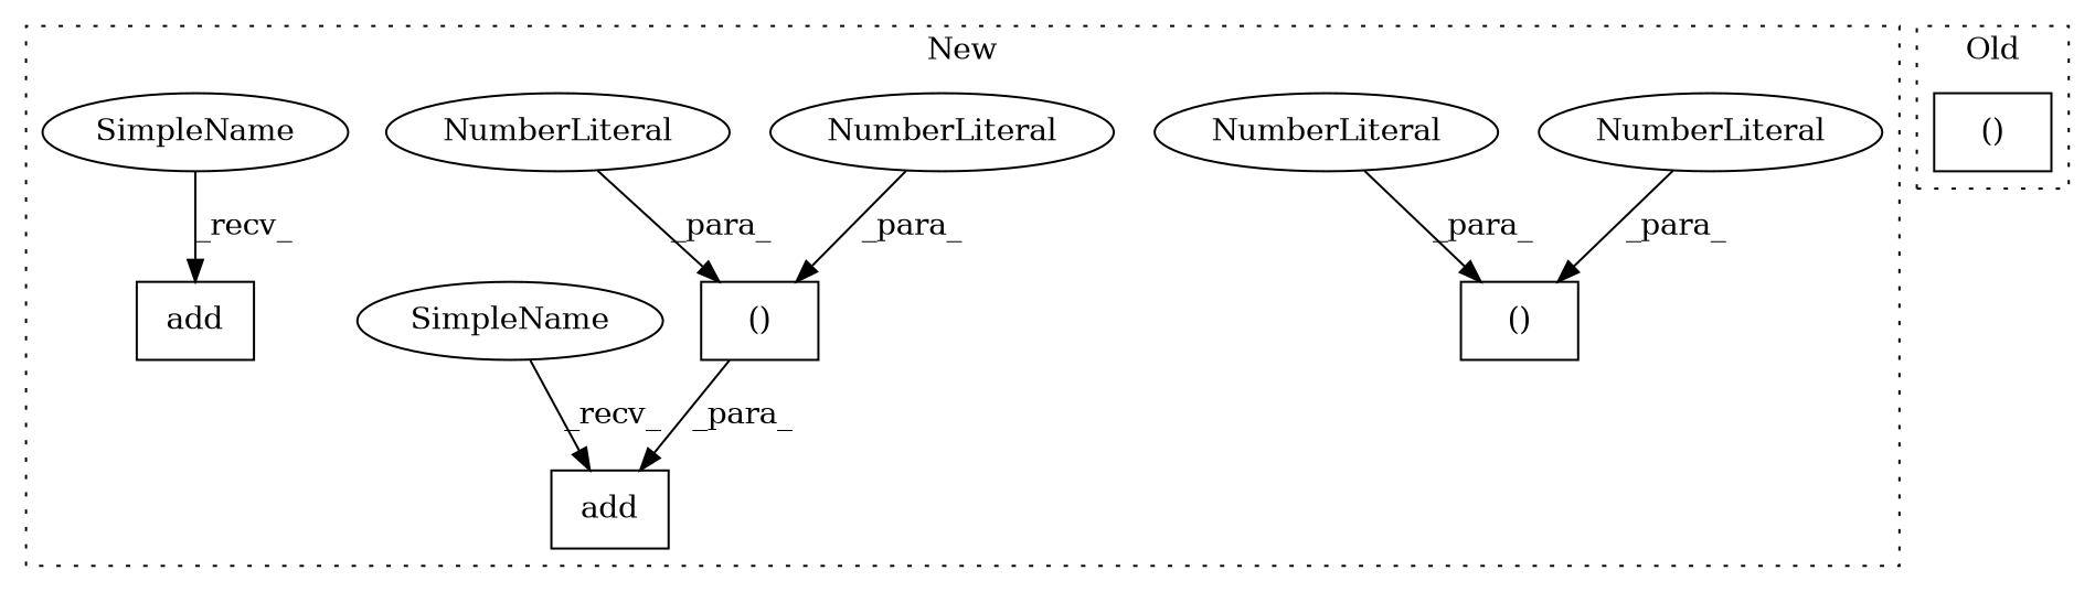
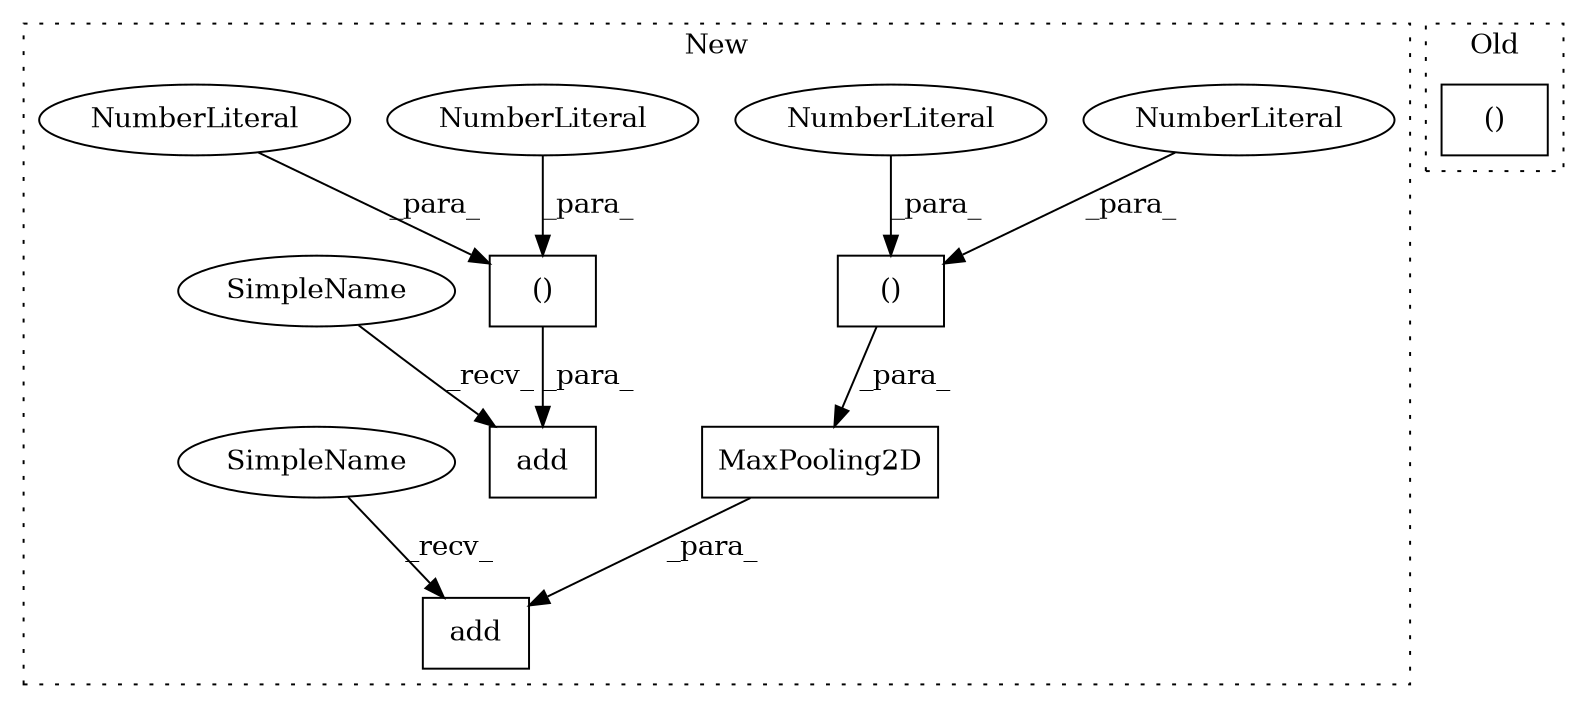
  digraph {
    node [a=34 l=1 s=1503 shape=box]
+   n1 [a=32 l="18,2" label=MaxPooling2D s="1485,1518"]
    n2 [a=106 l=15 label="()"]
    n3 [label=NumberLiteral s=1517 shape=ellipse]
    n4 [label=NumberLiteral shape=ellipse]
    n5 [a=32 l="4,1" label=add s="1481,1520"]
    n6 [a=32 l="4,1" label=add s="1119,1183"]
    n7 [a=106 l=33 label="()" s=1148]
    n8 [l=3 label=NumberLiteral s=1162 shape=ellipse]
    n9 [l=3 label=NumberLiteral s=1178 shape=ellipse]
    n10 [a=42 l=5 label=SimpleName s=1113 shape=ellipse]
    n11 [a=42 l=5 label=SimpleName s=1475 shape=ellipse]
    n12 [a=106 l=19 label="()" s=776]
    subgraph cluster_1 {
      label=New
      style=dotted
+     n1
      n2
      n3
      n4
      n5
      n6
      n7
      n8
      n9
      n10
      n11
    }
    subgraph cluster_2 {
      label=Old
      style=dotted
      n12
    }
+   n1 -> n5 [label=_para_]
+   n2 -> n1 [label=_para_]
    n3 -> n2 [label=_para_]
    n4 -> n2 [label=_para_]
    n7 -> n6 [label=_para_]
    n8 -> n7 [label=_para_]
    n9 -> n7 [label=_para_]
    n10 -> n6 [label=_recv_]
    n11 -> n5 [label=_recv_]
  }
